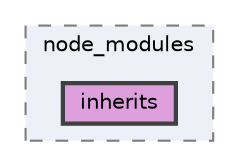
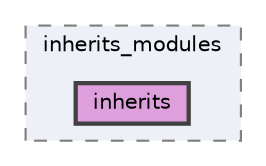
  digraph {
    compound=true
    n1 [color=grey25 fillcolor=plum fontname=Helvetica fontsize=10 height=0.2 label=inherits shape=box style="filled,bold" width=0.4]
    subgraph cluster_1 {
      bgcolor="#edf0f7"
      fontname=Helvetica
      fontsize=10
-     label=node_modules
+     label=inherits_modules
      pencolor=grey50
      style="filled,dashed"
      n1
    }
  }
